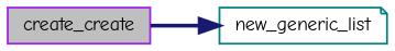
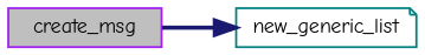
  digraph {
    rankdir=LR
    fontname="Comic Neue"
    node [fontname="Comic Neue" fontsize=10 style=filled]
-   n1 [color=purple fillcolor=grey75 fontcolor=black height=0.2 label=create_create shape=box width=0.4]
+   n1 [color=purple fillcolor=grey75 fontcolor=black height=0.2 label=create_msg shape=box width=0.4]
    n2 [color=teal fillcolor=white height=0.2 label=new_generic_list shape=note width=0.4]
    n1 -> n2 [color=midnightblue fontname="Comic Neue" fontsize=10 labelfontname=Helvetica labelfontsize=10 style=bold]
  }
